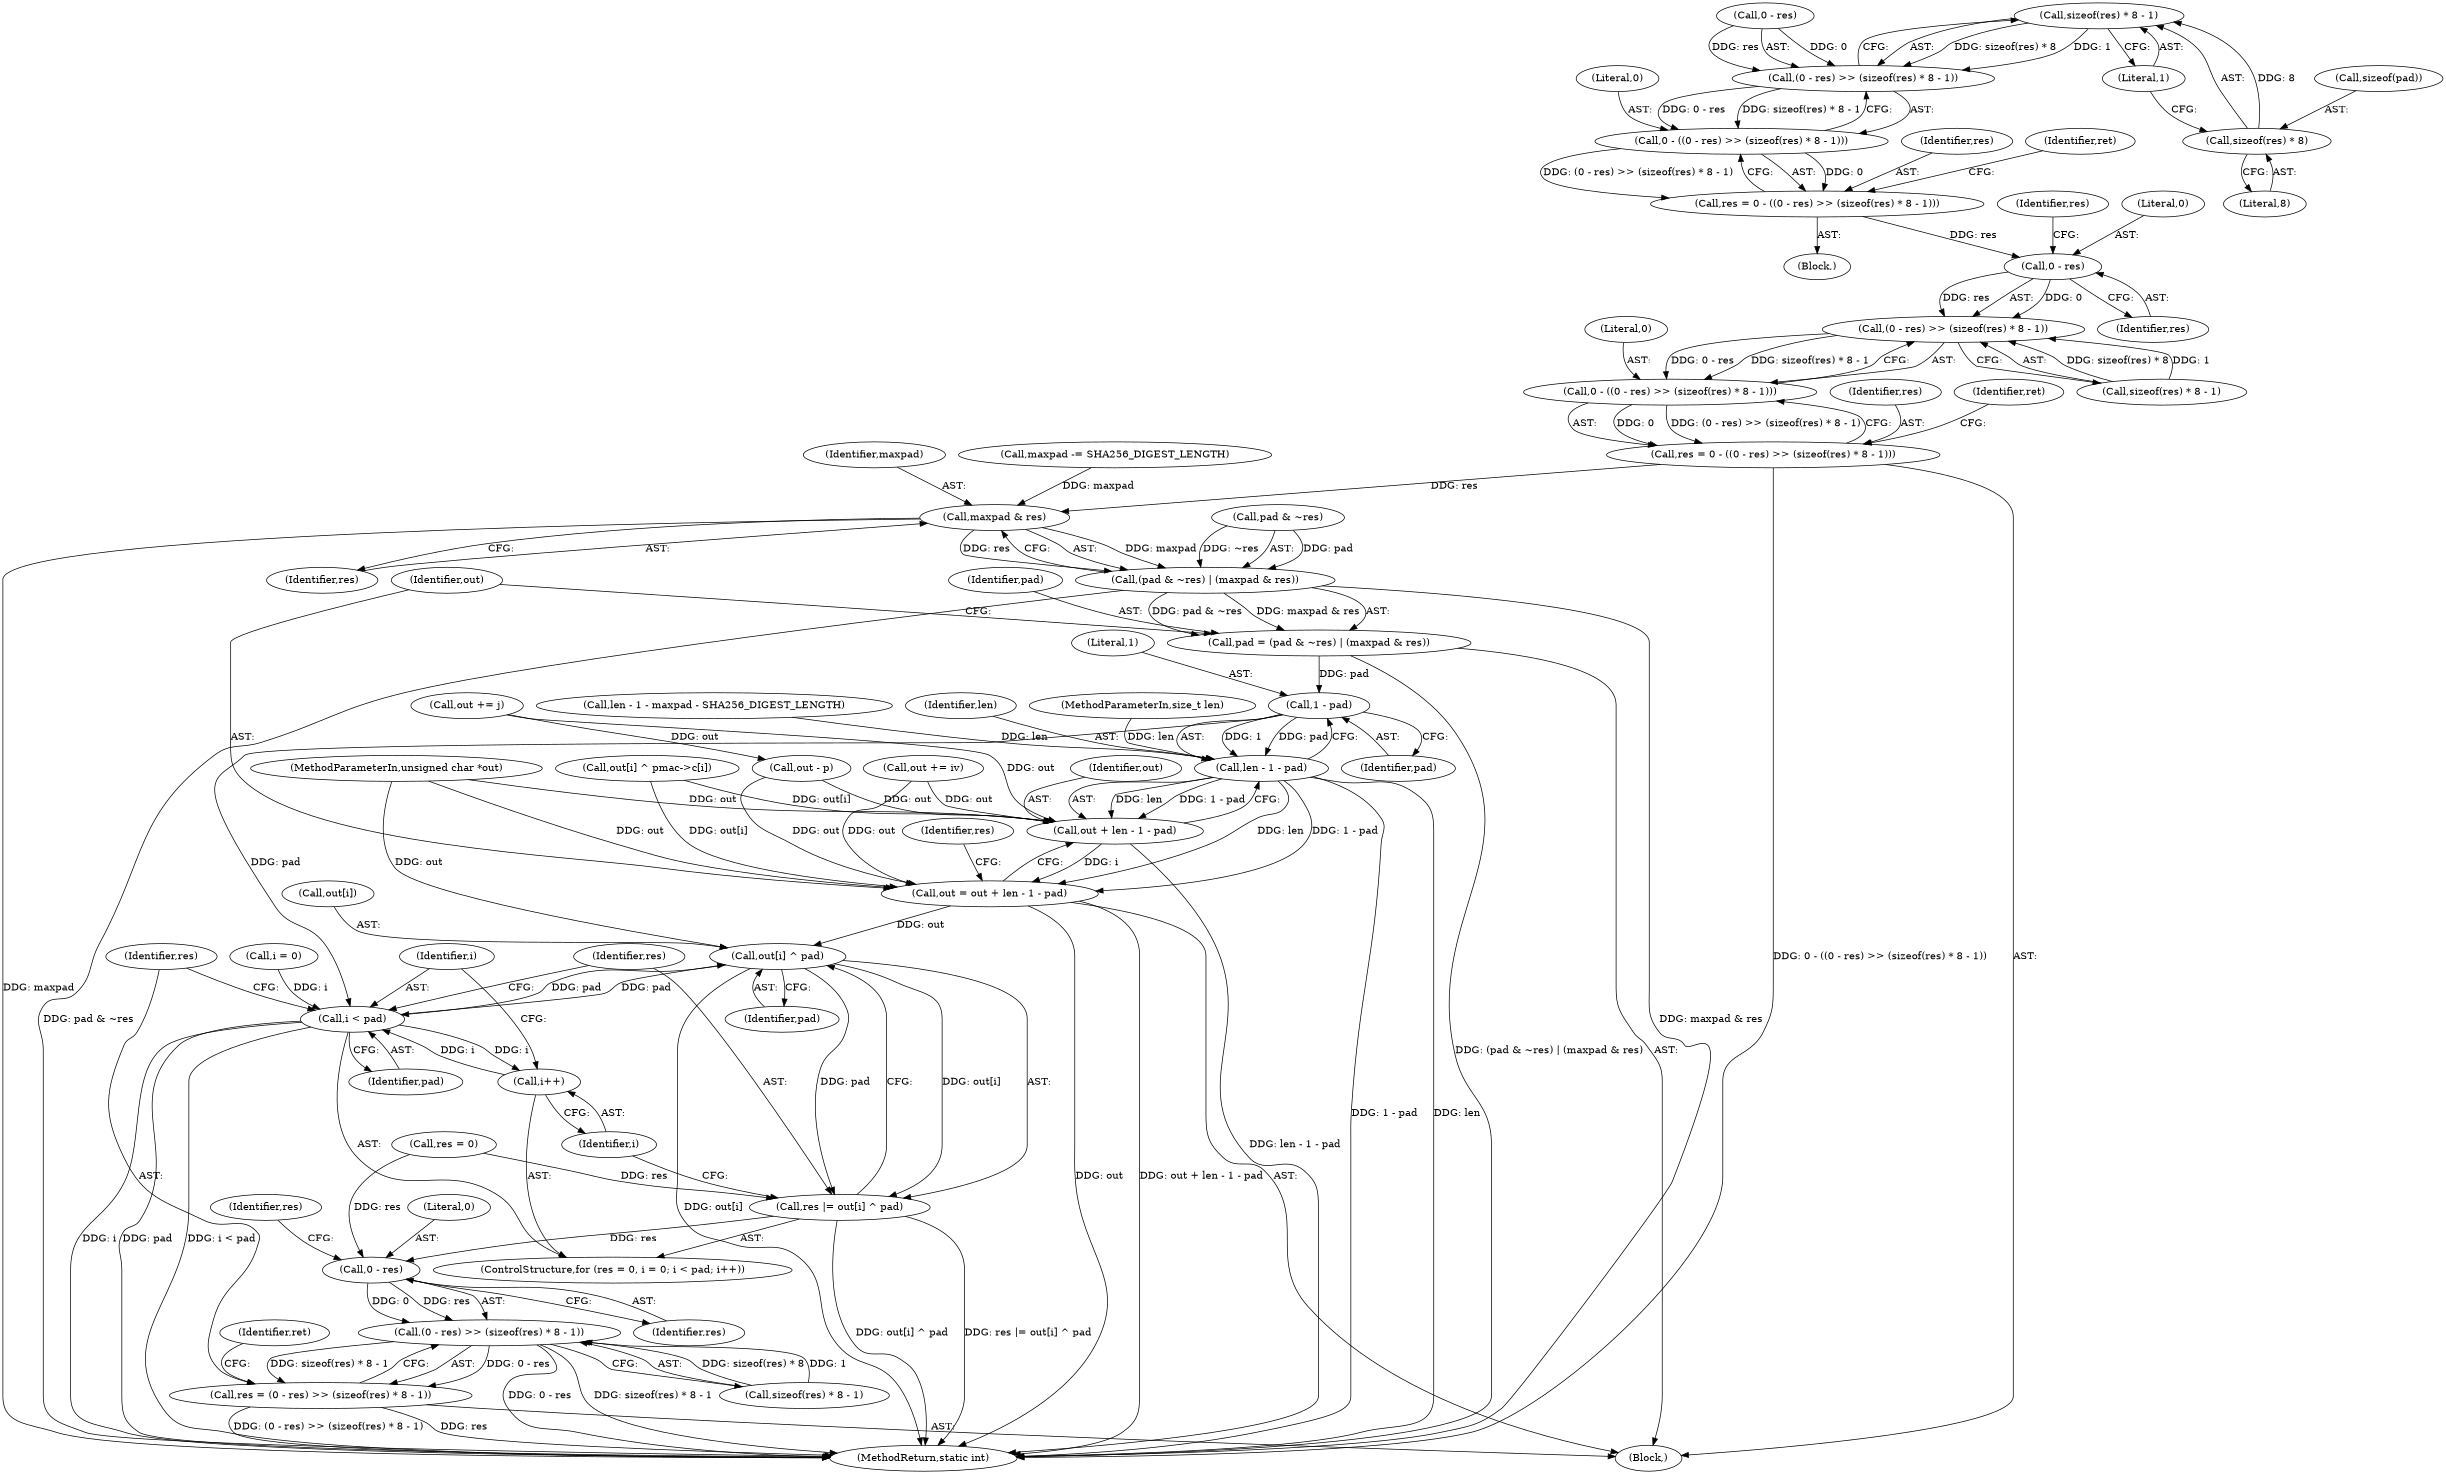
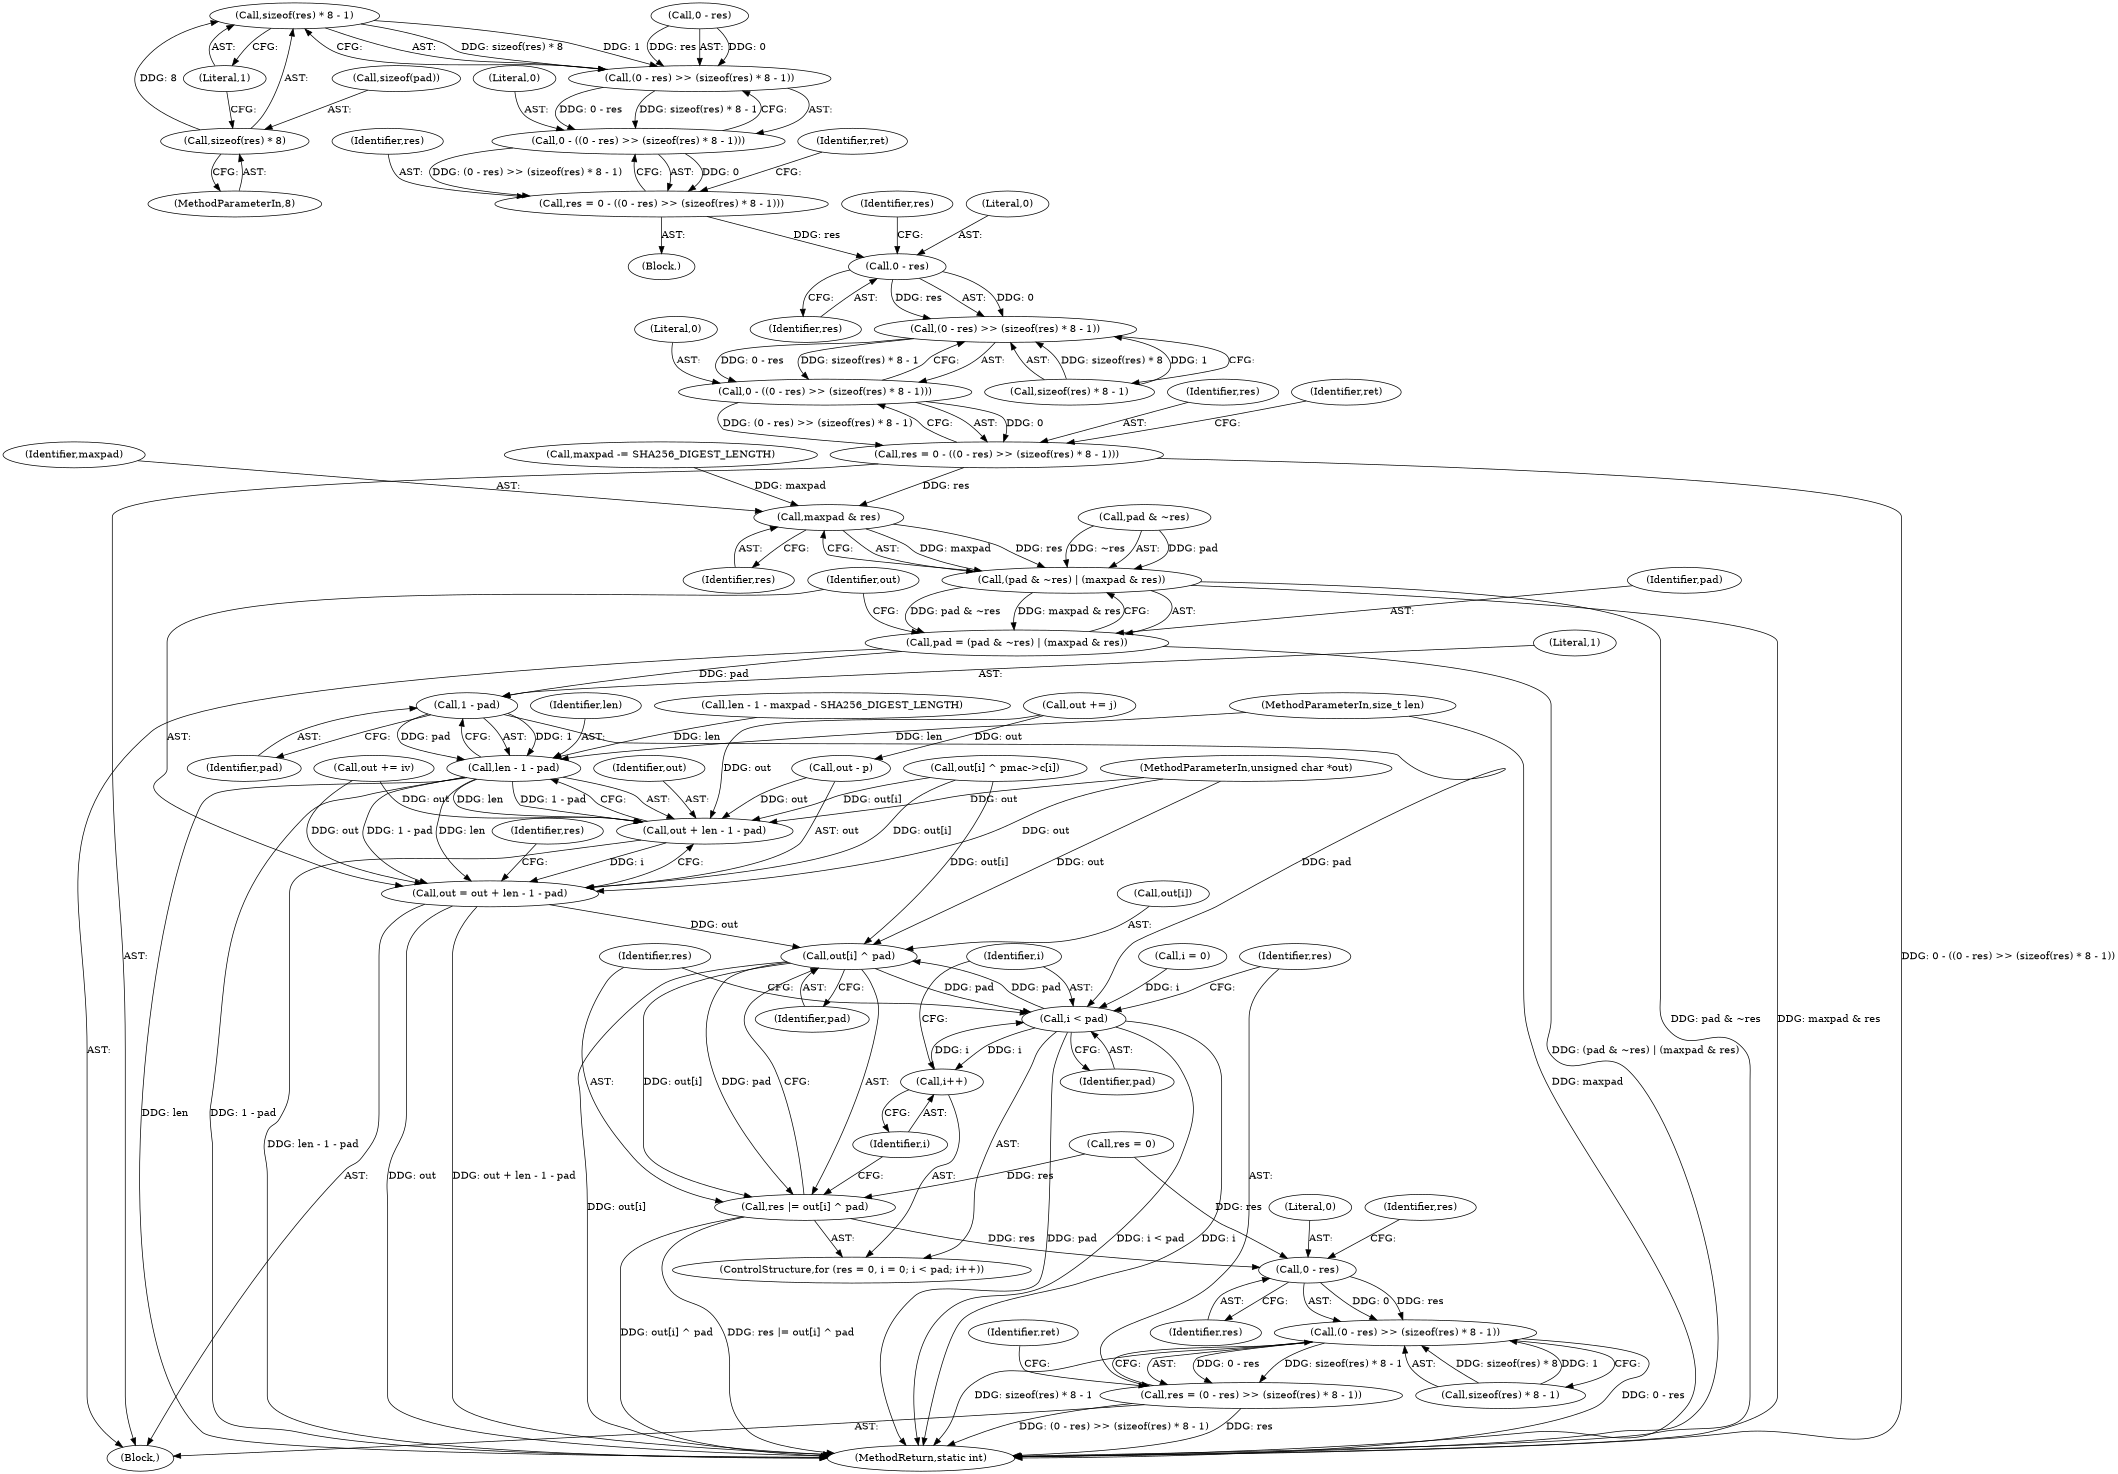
  digraph {
    n1 [label="(Call,sizeof(res) * 8 - 1)"]
    n2 [label="(Call,(0 - res) >> (sizeof(res) * 8 - 1))"]
    n3 [label="(Literal,1)"]
    n4 [label="(Call,0 - ((0 - res) >> (sizeof(res) * 8 - 1)))"]
    n5 [label="(Call,sizeof(res) * 8)"]
-   n6 [label="(Literal,8)"]
+   n6 [label="(MethodParameterIn,8)"]
    n7 [label="(Call,res = 0 - ((0 - res) >> (sizeof(res) * 8 - 1)))"]
    n8 [label="(Call,0 - res)"]
    n9 [label="(Block,)"]
    n10 [label="(Call,(0 - res) >> (sizeof(res) * 8 - 1))"]
    n11 [label="(Identifier,res)"]
    n12 [label="(Call,0 - ((0 - res) >> (sizeof(res) * 8 - 1)))"]
    n13 [label="(Call,sizeof(res) * 8 - 1)"]
    n14 [label="(Call,res = 0 - ((0 - res) >> (sizeof(res) * 8 - 1)))"]
    n15 [label="(Call,maxpad & res)"]
    n16 [label="(Block,)"]
    n17 [label="(MethodReturn,static int)"]
    n18 [label="(Call,(pad & ~res) | (maxpad & res))"]
    n19 [label="(Identifier,res)"]
    n20 [label="(Call,pad = (pad & ~res) | (maxpad & res))"]
    n21 [label="(Call,1 - pad)"]
    n22 [label="(Call,len - 1 - pad)"]
    n23 [label="(Call,i < pad)"]
    n24 [label="(Identifier,pad)"]
    n25 [label="(Call,out = out + len - 1 - pad)"]
    n26 [label="(Call,out + len - 1 - pad)"]
    n27 [label="(Call,out[i] ^ pad)"]
    n28 [label="(Call,i++)"]
    n29 [label="(ControlStructure,for (res = 0, i = 0; i < pad; i++))"]
    n30 [label="(Identifier,pad)"]
    n31 [label="(Call,res |= out[i] ^ pad)"]
    n32 [label="(Identifier,pad)"]
    n33 [label="(Call,0 - res)"]
    n34 [label="(Identifier,i)"]
    n35 [label="(Call,(0 - res) >> (sizeof(res) * 8 - 1))"]
    n36 [label="(Identifier,res)"]
    n37 [label="(Call,res = (0 - res) >> (sizeof(res) * 8 - 1))"]
    n38 [label="(Call,sizeof(res) * 8 - 1)"]
    n39 [label="(Identifier,maxpad)"]
    n40 [label="(Identifier,len)"]
    n41 [label="(Identifier,res)"]
    n42 [label="(Identifier,res)"]
    n43 [label="(Call,pad & ~res)"]
    n44 [label="(MethodParameterIn,size_t len)"]
    n45 [label="(Call,res = 0)"]
    n46 [label="(Identifier,res)"]
    n47 [label="(Literal,0)"]
    n48 [label="(Call,out += j)"]
    n49 [label="(Call,out - p)"]
    n50 [label="(Call,maxpad -= SHA256_DIGEST_LENGTH)"]
    n51 [label="(Identifier,res)"]
    n52 [label="(Identifier,res)"]
    n53 [label="(Call,sizeof(pad))"]
    n54 [label="(Identifier,ret)"]
    n55 [label="(Identifier,out)"]
    n56 [label="(Call,0 - res)"]
    n57 [label="(Literal,1)"]
    n58 [label="(MethodParameterIn,unsigned char *out)"]
    n59 [label="(Identifier,res)"]
    n60 [label="(Call,out[i] ^ pmac->c[i])"]
    n61 [label="(Identifier,ret)"]
    n62 [label="(Identifier,res)"]
    n63 [label="(Literal,0)"]
    n64 [label="(Call,len - 1 - maxpad - SHA256_DIGEST_LENGTH)"]
    n65 [label="(Call,out[i])"]
    n66 [label="(Identifier,pad)"]
    n67 [label="(Identifier,i)"]
    n68 [label="(Call,i = 0)"]
    n69 [label="(Identifier,ret)"]
    n70 [label="(Identifier,out)"]
    n71 [label="(Call,out += iv)"]
    n72 [label="(Literal,0)"]
    n73 [label="(Literal,0)"]
    n1 -> n2 [label="AST: "]
    n1 -> n2 [label="DDG: sizeof(res) * 8"]
    n1 -> n2 [label="DDG: 1"]
    n1 -> n3 [label="CFG: "]
    n2 -> n1 [label="CFG: "]
    n2 -> n4 [label="AST: "]
    n2 -> n4 [label="DDG: 0 - res"]
    n2 -> n4 [label="DDG: sizeof(res) * 8 - 1"]
    n3 -> n1 [label="AST: "]
    n3 -> n5 [label="CFG: "]
    n4 -> n2 [label="CFG: "]
    n4 -> n7 [label="AST: "]
    n4 -> n7 [label="DDG: 0"]
    n4 -> n7 [label="DDG: (0 - res) >> (sizeof(res) * 8 - 1)"]
    n5 -> n1 [label="AST: "]
    n5 -> n1 [label="DDG: 8"]
    n5 -> n6 [label="CFG: "]
    n6 -> n5 [label="AST: "]
    n7 -> n4 [label="CFG: "]
    n7 -> n8 [label="DDG: res"]
    n7 -> n9 [label="AST: "]
    n8 -> n10 [label="AST: "]
    n8 -> n10 [label="DDG: 0"]
    n8 -> n10 [label="DDG: res"]
    n8 -> n11 [label="CFG: "]
    n10 -> n12 [label="AST: "]
    n10 -> n12 [label="DDG: 0 - res"]
    n10 -> n12 [label="DDG: sizeof(res) * 8 - 1"]
    n10 -> n13 [label="CFG: "]
    n11 -> n8 [label="AST: "]
    n12 -> n10 [label="CFG: "]
    n12 -> n14 [label="AST: "]
    n12 -> n14 [label="DDG: 0"]
    n12 -> n14 [label="DDG: (0 - res) >> (sizeof(res) * 8 - 1)"]
    n13 -> n10 [label="AST: "]
    n13 -> n10 [label="DDG: sizeof(res) * 8"]
    n13 -> n10 [label="DDG: 1"]
    n14 -> n12 [label="CFG: "]
    n14 -> n15 [label="DDG: res"]
    n14 -> n16 [label="AST: "]
    n14 -> n17 [label="DDG: 0 - ((0 - res) >> (sizeof(res) * 8 - 1))"]
-   n15 -> n17 [label="DDG: maxpad"]
+   n44 -> n17 [label="DDG: maxpad"]
    n15 -> n18 [label="AST: "]
    n15 -> n18 [label="DDG: maxpad"]
    n15 -> n18 [label="DDG: res"]
    n15 -> n19 [label="CFG: "]
    n18 -> n15 [label="CFG: "]
    n18 -> n17 [label="DDG: pad & ~res"]
    n18 -> n17 [label="DDG: maxpad & res"]
    n18 -> n20 [label="AST: "]
    n18 -> n20 [label="DDG: pad & ~res"]
    n18 -> n20 [label="DDG: maxpad & res"]
    n19 -> n15 [label="AST: "]
    n20 -> n16 [label="AST: "]
    n20 -> n17 [label="DDG: (pad & ~res) | (maxpad & res)"]
+   n20 -> n18 [label="CFG: "]
    n20 -> n21 [label="DDG: pad"]
    n21 -> n22 [label="AST: "]
    n21 -> n22 [label="DDG: 1"]
    n21 -> n22 [label="DDG: pad"]
    n21 -> n23 [label="DDG: pad"]
    n21 -> n24 [label="CFG: "]
    n22 -> n17 [label="DDG: len"]
    n22 -> n17 [label="DDG: 1 - pad"]
    n22 -> n21 [label="CFG: "]
    n22 -> n25 [label="DDG: len"]
    n22 -> n25 [label="DDG: 1 - pad"]
    n22 -> n26 [label="AST: "]
    n22 -> n26 [label="DDG: len"]
    n22 -> n26 [label="DDG: 1 - pad"]
    n23 -> n17 [label="DDG: pad"]
    n23 -> n17 [label="DDG: i < pad"]
    n23 -> n17 [label="DDG: i"]
    n23 -> n27 [label="DDG: pad"]
    n23 -> n28 [label="DDG: i"]
    n23 -> n29 [label="AST: "]
    n23 -> n30 [label="CFG: "]
    n24 -> n21 [label="AST: "]
    n25 -> n16 [label="AST: "]
    n25 -> n17 [label="DDG: out + len - 1 - pad"]
    n25 -> n17 [label="DDG: out"]
    n25 -> n26 [label="CFG: "]
    n25 -> n27 [label="DDG: out"]
    n26 -> n17 [label="DDG: len - 1 - pad"]
    n26 -> n22 [label="CFG: "]
    n26 -> n25 [label="DDG: i"]
    n27 -> n17 [label="DDG: out[i]"]
    n27 -> n23 [label="DDG: pad"]
    n27 -> n31 [label="AST: "]
    n27 -> n31 [label="DDG: out[i]"]
    n27 -> n31 [label="DDG: pad"]
    n27 -> n32 [label="CFG: "]
    n28 -> n23 [label="DDG: i"]
    n28 -> n29 [label="AST: "]
    n28 -> n34 [label="CFG: "]
    n30 -> n23 [label="AST: "]
    n31 -> n17 [label="DDG: res |= out[i] ^ pad"]
    n31 -> n17 [label="DDG: out[i] ^ pad"]
    n31 -> n27 [label="CFG: "]
    n31 -> n29 [label="AST: "]
    n31 -> n33 [label="DDG: res"]
    n32 -> n27 [label="AST: "]
    n33 -> n35 [label="AST: "]
    n33 -> n35 [label="DDG: 0"]
    n33 -> n35 [label="DDG: res"]
    n33 -> n36 [label="CFG: "]
    n34 -> n28 [label="AST: "]
    n34 -> n31 [label="CFG: "]
    n35 -> n17 [label="DDG: 0 - res"]
    n35 -> n17 [label="DDG: sizeof(res) * 8 - 1"]
    n35 -> n37 [label="AST: "]
    n35 -> n37 [label="DDG: 0 - res"]
    n35 -> n37 [label="DDG: sizeof(res) * 8 - 1"]
    n35 -> n38 [label="CFG: "]
    n36 -> n33 [label="AST: "]
    n37 -> n16 [label="AST: "]
    n37 -> n17 [label="DDG: (0 - res) >> (sizeof(res) * 8 - 1)"]
    n37 -> n17 [label="DDG: res"]
    n37 -> n35 [label="CFG: "]
    n38 -> n35 [label="AST: "]
    n38 -> n35 [label="DDG: sizeof(res) * 8"]
    n38 -> n35 [label="DDG: 1"]
    n39 -> n15 [label="AST: "]
    n40 -> n22 [label="AST: "]
    n41 -> n25 [label="CFG: "]
    n42 -> n7 [label="AST: "]
    n43 -> n18 [label="AST: "]
    n43 -> n18 [label="DDG: pad"]
    n43 -> n18 [label="DDG: ~res"]
    n44 -> n22 [label="DDG: len"]
    n45 -> n31 [label="DDG: res"]
    n45 -> n33 [label="DDG: res"]
    n46 -> n23 [label="CFG: "]
    n46 -> n37 [label="AST: "]
    n47 -> n4 [label="AST: "]
    n48 -> n26 [label="DDG: out"]
    n48 -> n49 [label="DDG: out"]
-   n49 -> n25 [label="DDG: out"]
+   n49 -> n25 [label="AST: out"]
    n49 -> n26 [label="DDG: out"]
    n50 -> n15 [label="DDG: maxpad"]
    n51 -> n23 [label="CFG: "]
    n51 -> n31 [label="AST: "]
    n52 -> n8 [label="CFG: "]
    n53 -> n5 [label="AST: "]
    n54 -> n37 [label="CFG: "]
    n55 -> n26 [label="AST: "]
    n56 -> n2 [label="AST: "]
    n56 -> n2 [label="DDG: 0"]
    n56 -> n2 [label="DDG: res"]
    n57 -> n21 [label="AST: "]
    n58 -> n25 [label="DDG: out"]
    n58 -> n26 [label="DDG: out"]
    n58 -> n27 [label="DDG: out"]
    n59 -> n14 [label="AST: "]
    n60 -> n25 [label="DDG: out[i]"]
    n60 -> n26 [label="DDG: out[i]"]
+   n60 -> n27 [label="DDG: out[i]"]
    n61 -> n14 [label="CFG: "]
    n62 -> n33 [label="CFG: "]
    n63 -> n33 [label="AST: "]
    n64 -> n22 [label="DDG: len"]
    n65 -> n27 [label="AST: "]
    n66 -> n20 [label="AST: "]
    n67 -> n23 [label="AST: "]
    n67 -> n28 [label="CFG: "]
    n68 -> n23 [label="DDG: i"]
    n69 -> n7 [label="CFG: "]
    n70 -> n20 [label="CFG: "]
    n70 -> n25 [label="AST: "]
    n71 -> n25 [label="DDG: out"]
    n71 -> n26 [label="DDG: out"]
    n72 -> n8 [label="AST: "]
    n73 -> n12 [label="AST: "]
  }
